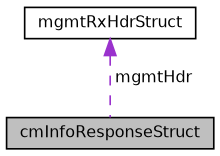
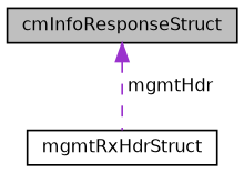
  digraph {
    node [color=black fontname=Helvetica fontsize=10 shape=record style=filled]
    n1 [fillcolor=grey75 fontcolor=black height=0.2 label=cmInfoResponseStruct width=0.4]
    n2 [fillcolor=white height=0.2 label=mgmtRxHdrStruct width=0.4]
-   n2 -> n1 [color=darkorchid3 dir=back fontname=Helvetica fontsize=10 label=" mgmtHdr" labelfontname=Helvetica labelfontsize=10 style=dashed]
+   n1 -> n2 [color=darkorchid3 dir=back fontname=Helvetica fontsize=10 label=" mgmtHdr" labelfontname=Helvetica labelfontsize=10 style=dashed]
  }
